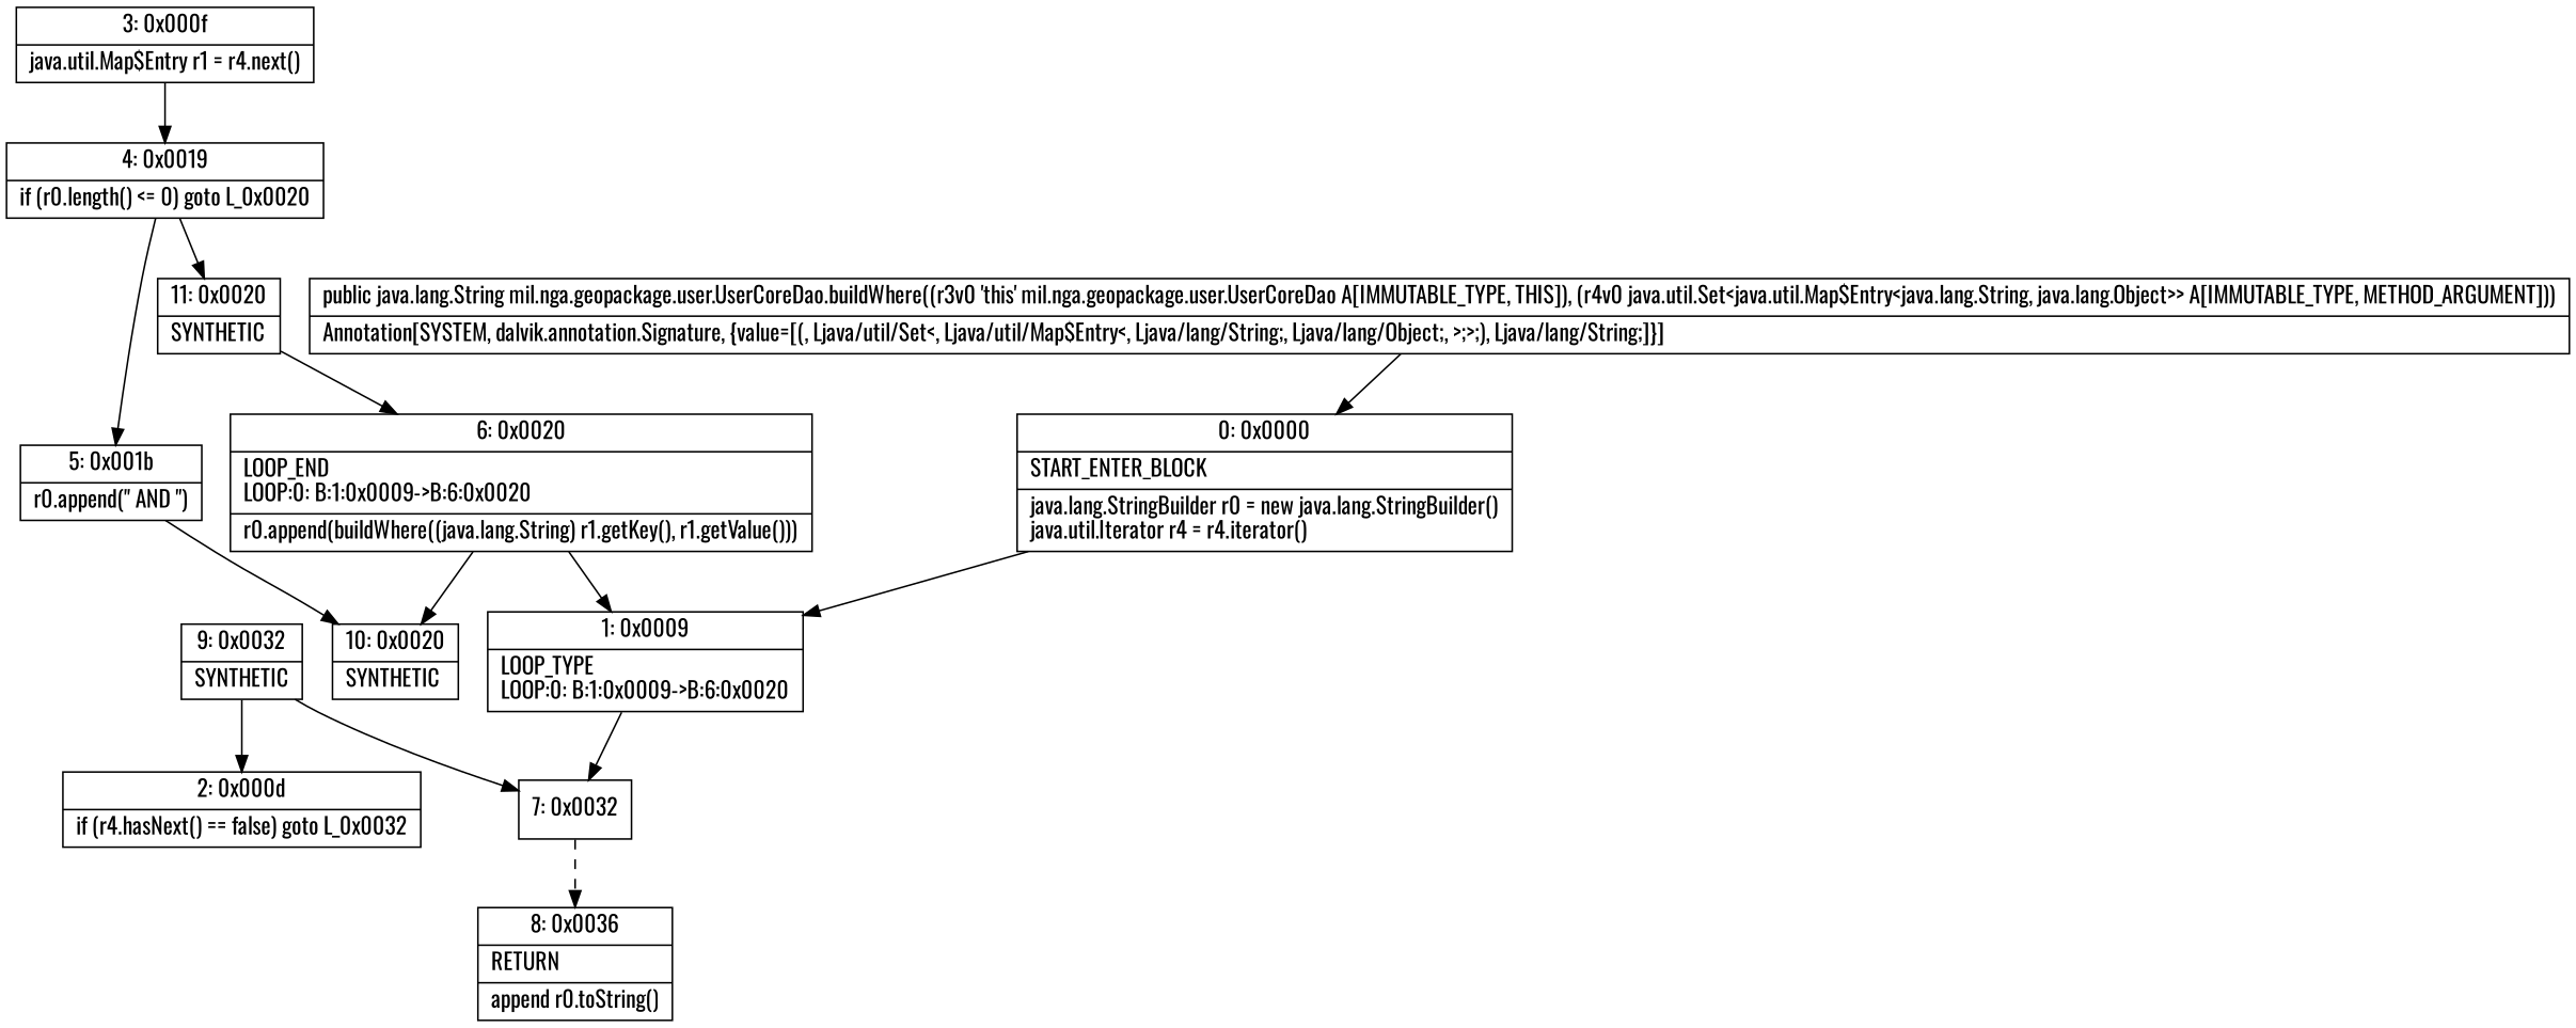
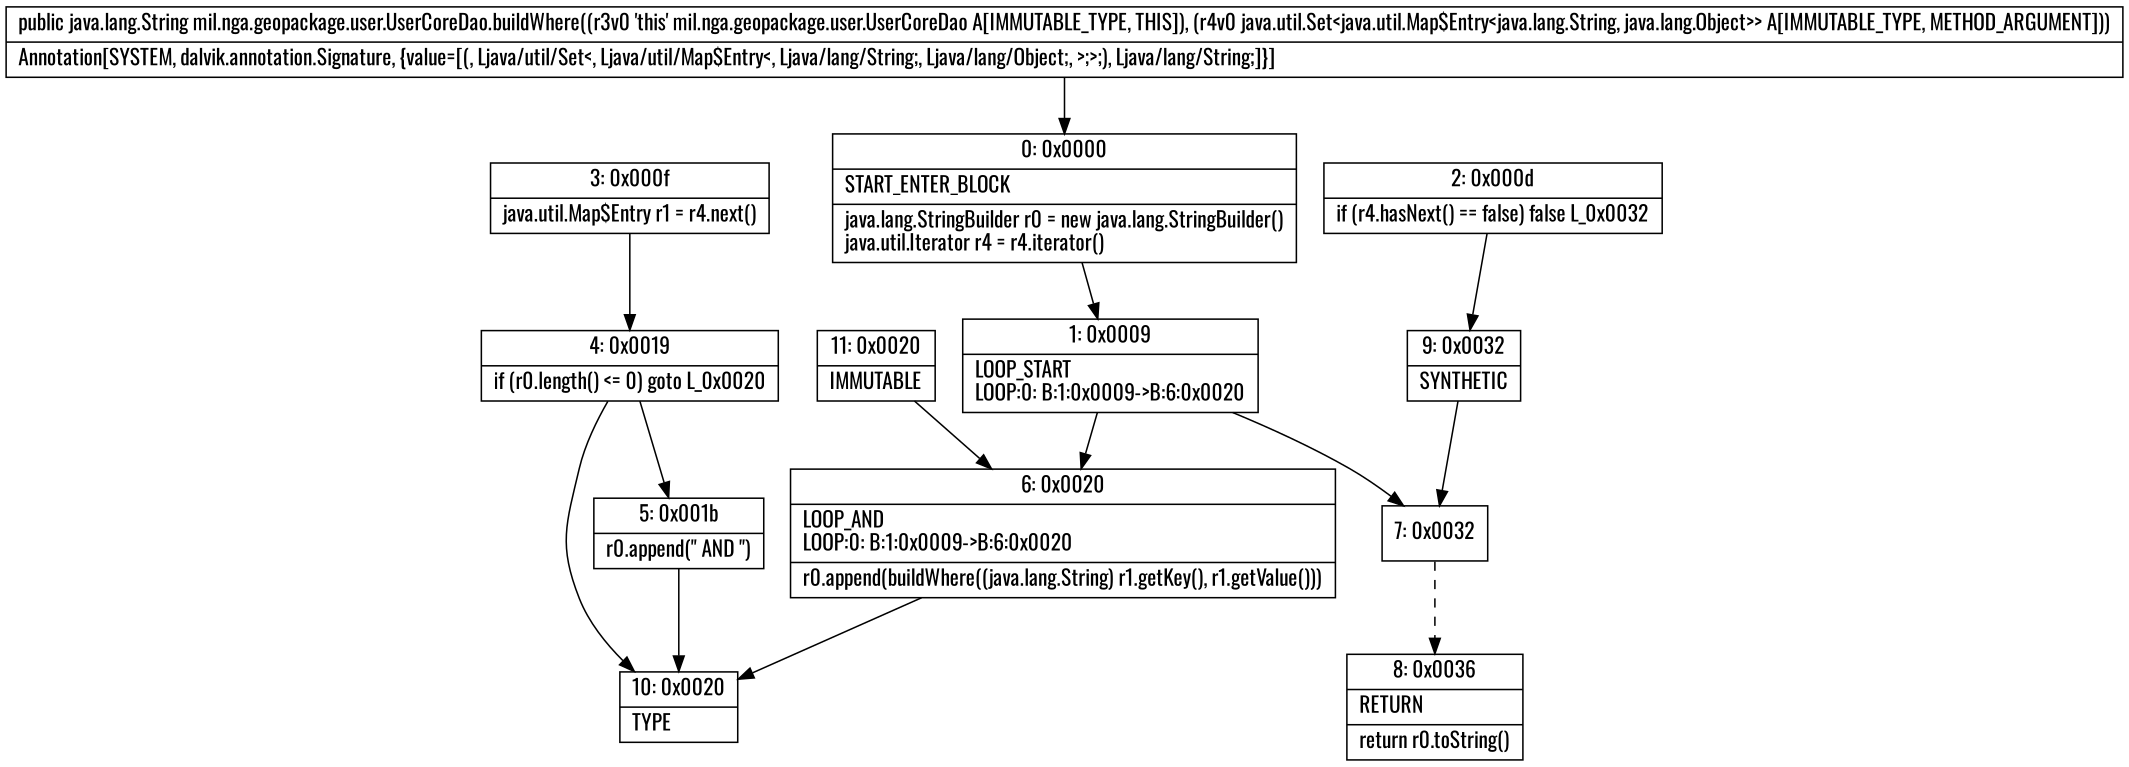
  digraph {
    fontname=Oswald
    node [fontname=Oswald shape=record]
    edge [fontname=Oswald]
    n1 [label="{0\:\ 0x0000|START_ENTER_BLOCK\l|java.lang.StringBuilder r0 = new java.lang.StringBuilder()\ljava.util.Iterator r4 = r4.iterator()\l}"]
-   n2 [label="{1\:\ 0x0009|LOOP_TYPE\lLOOP:0: B:1:0x0009\-\>B:6:0x0020\l}"]
+   n2 [label="{1\:\ 0x0009|LOOP_START\lLOOP:0: B:1:0x0009\-\>B:6:0x0020\l}"]
    n3 [label="{7\:\ 0x0032}"]
-   n4 [label="{2\:\ 0x000d|if (r4.hasNext() == false) goto L_0x0032\l}"]
+   n4 [label="{2\:\ 0x000d|if (r4.hasNext() == false) false L_0x0032\l}"]
    n5 [label="{9\:\ 0x0032|SYNTHETIC\l}"]
    n6 [label="{3\:\ 0x000f|java.util.Map$Entry r1 = r4.next()\l}"]
    n7 [label="{4\:\ 0x0019|if (r0.length() \<= 0) goto L_0x0020\l}"]
    n8 [label="{5\:\ 0x001b|r0.append(\" AND \")\l}"]
-   n9 [label="{11\:\ 0x0020|SYNTHETIC\l}"]
-   n10 [label="{10\:\ 0x0020|SYNTHETIC\l}"]
-   n11 [label="{6\:\ 0x0020|LOOP_END\lLOOP:0: B:1:0x0009\-\>B:6:0x0020\l|r0.append(buildWhere((java.lang.String) r1.getKey(), r1.getValue()))\l}"]
-   n12 [label="{8\:\ 0x0036|RETURN\l|append r0.toString()\l}"]
+   n9 [label="{11\:\ 0x0020|IMMUTABLE\l}"]
+   n10 [label="{10\:\ 0x0020|TYPE\l}"]
+   n11 [label="{6\:\ 0x0020|LOOP_AND\lLOOP:0: B:1:0x0009\-\>B:6:0x0020\l|r0.append(buildWhere((java.lang.String) r1.getKey(), r1.getValue()))\l}"]
+   n12 [label="{8\:\ 0x0036|RETURN\l|return r0.toString()\l}"]
    n13 [label="{public java.lang.String mil.nga.geopackage.user.UserCoreDao.buildWhere((r3v0 'this' mil.nga.geopackage.user.UserCoreDao A[IMMUTABLE_TYPE, THIS]), (r4v0 java.util.Set\<java.util.Map$Entry\<java.lang.String, java.lang.Object\>\> A[IMMUTABLE_TYPE, METHOD_ARGUMENT]))  | Annotation[SYSTEM, dalvik.annotation.Signature, \{value=[(, Ljava\/util\/Set\<, Ljava\/util\/Map$Entry\<, Ljava\/lang\/String;, Ljava\/lang\/Object;, \>;\>;), Ljava\/lang\/String;]\}]\l}"]
    n1 -> n2
    n2 -> n3
    n3 -> n12 [style=dashed]
-   n5 -> n4
+   n4 -> n5
    n5 -> n3
    n6 -> n7
    n7 -> n8 [style=solid]
-   n7 -> n9
+   n7 -> n10
    n8 -> n10
    n9 -> n11
-   n11 -> n2
+   n2 -> n11
    n11 -> n10
    n13 -> n1
  }
